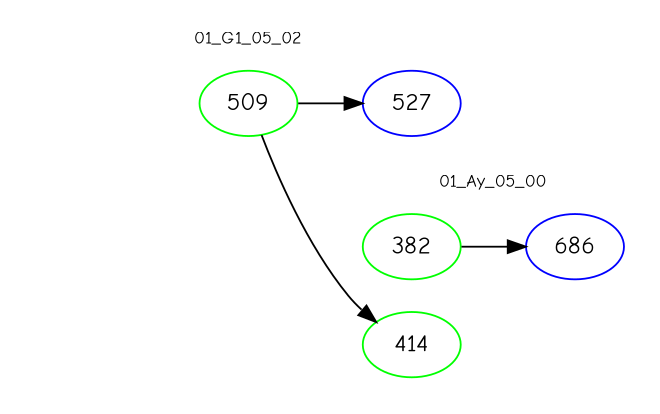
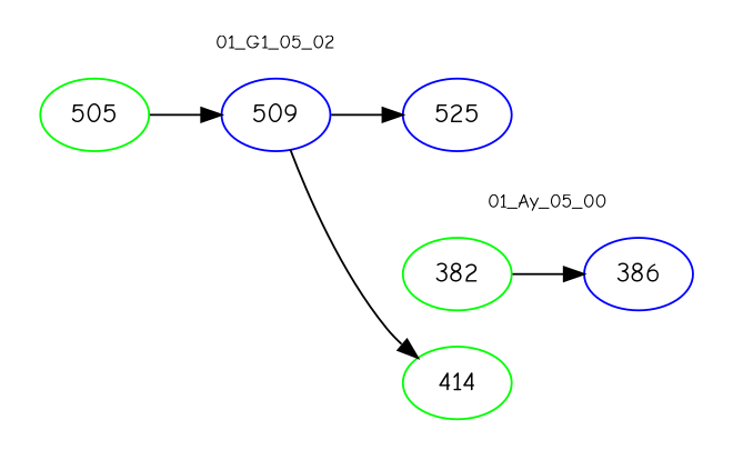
  digraph {
    fontname="Comic Neue"
    rankdir=LR
    node [color=green fontname="Comic Neue"]
    edge [color=black fontname="Comic Neue"]
    n1 [label=382]
-   n2 [color=blue label=686]
+   n2 [color=blue label=386]
    n3 [label=414]
-   n5 [label=509]
-   n6 [color=blue label=527]
+   n4 [label=505]
+   n5 [color=blue label=509]
+   n6 [color=blue label=525]
    subgraph cluster_1 {
      color=white
      fontsize=10
      label="01_Ay_05_00"
      n1
      n2
      n3
    }
    subgraph cluster_2 {
      color=white
      fontsize=10
      label="01_G1_05_02"
+     n4
      n5
      n6
    }
    n1 -> n2
+   n4 -> n5
    n5 -> n3
    n5 -> n6
  }
